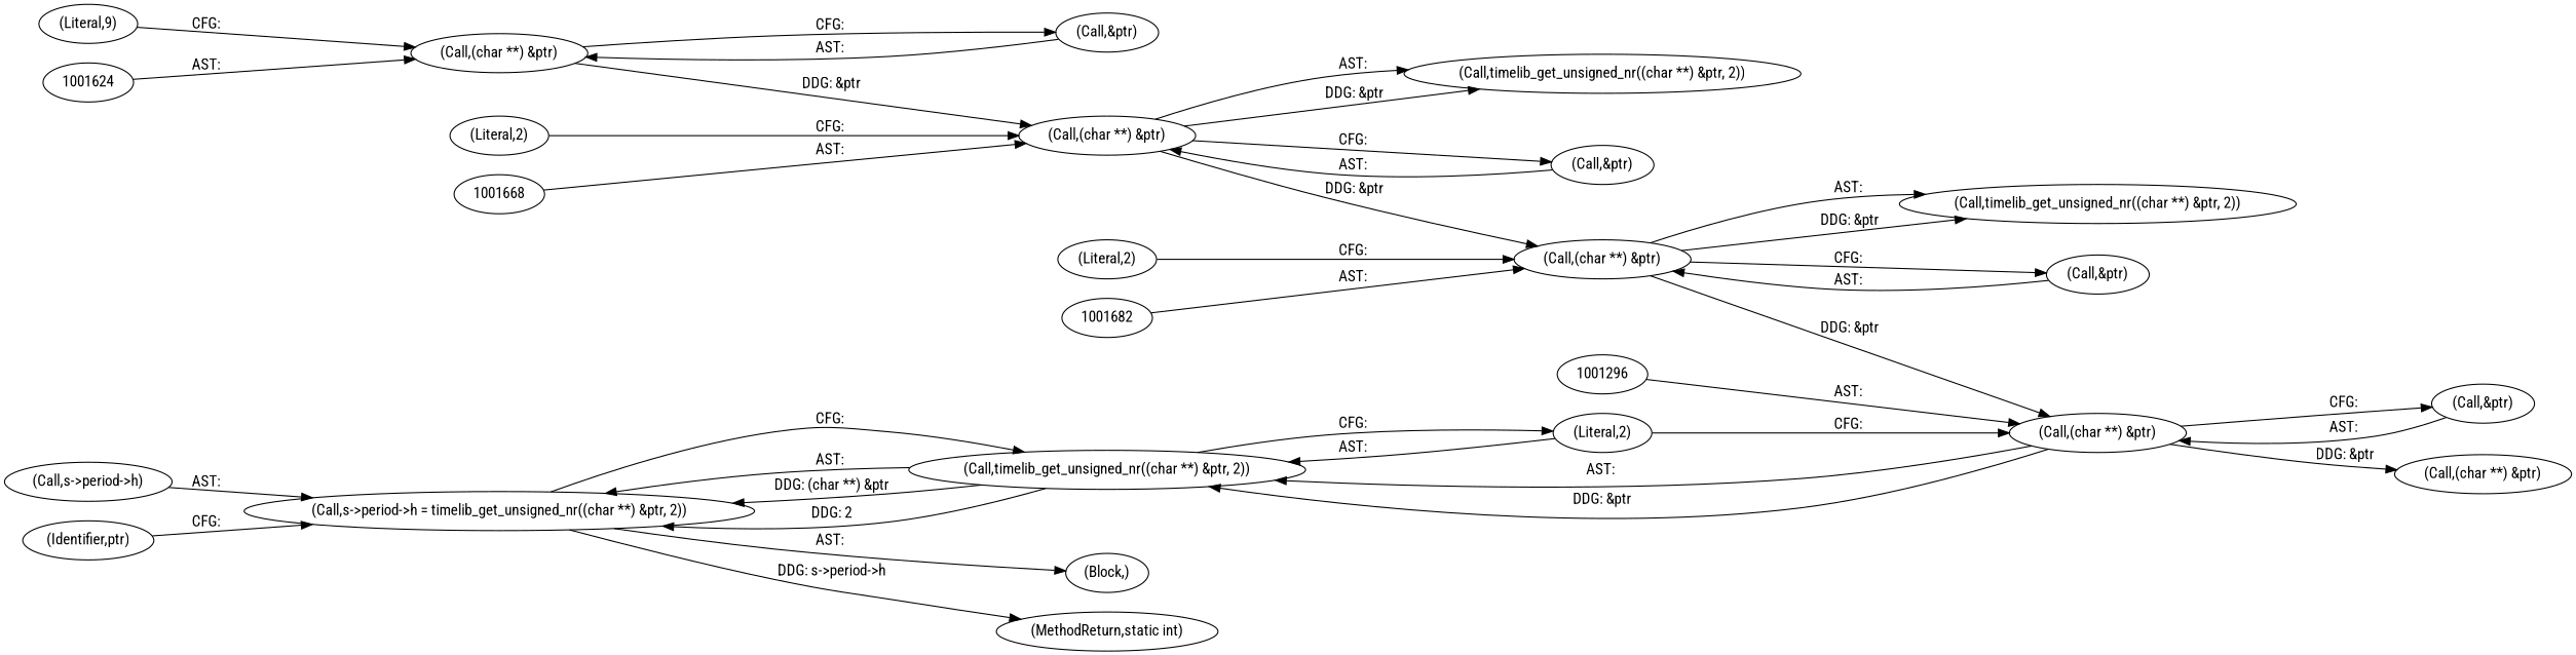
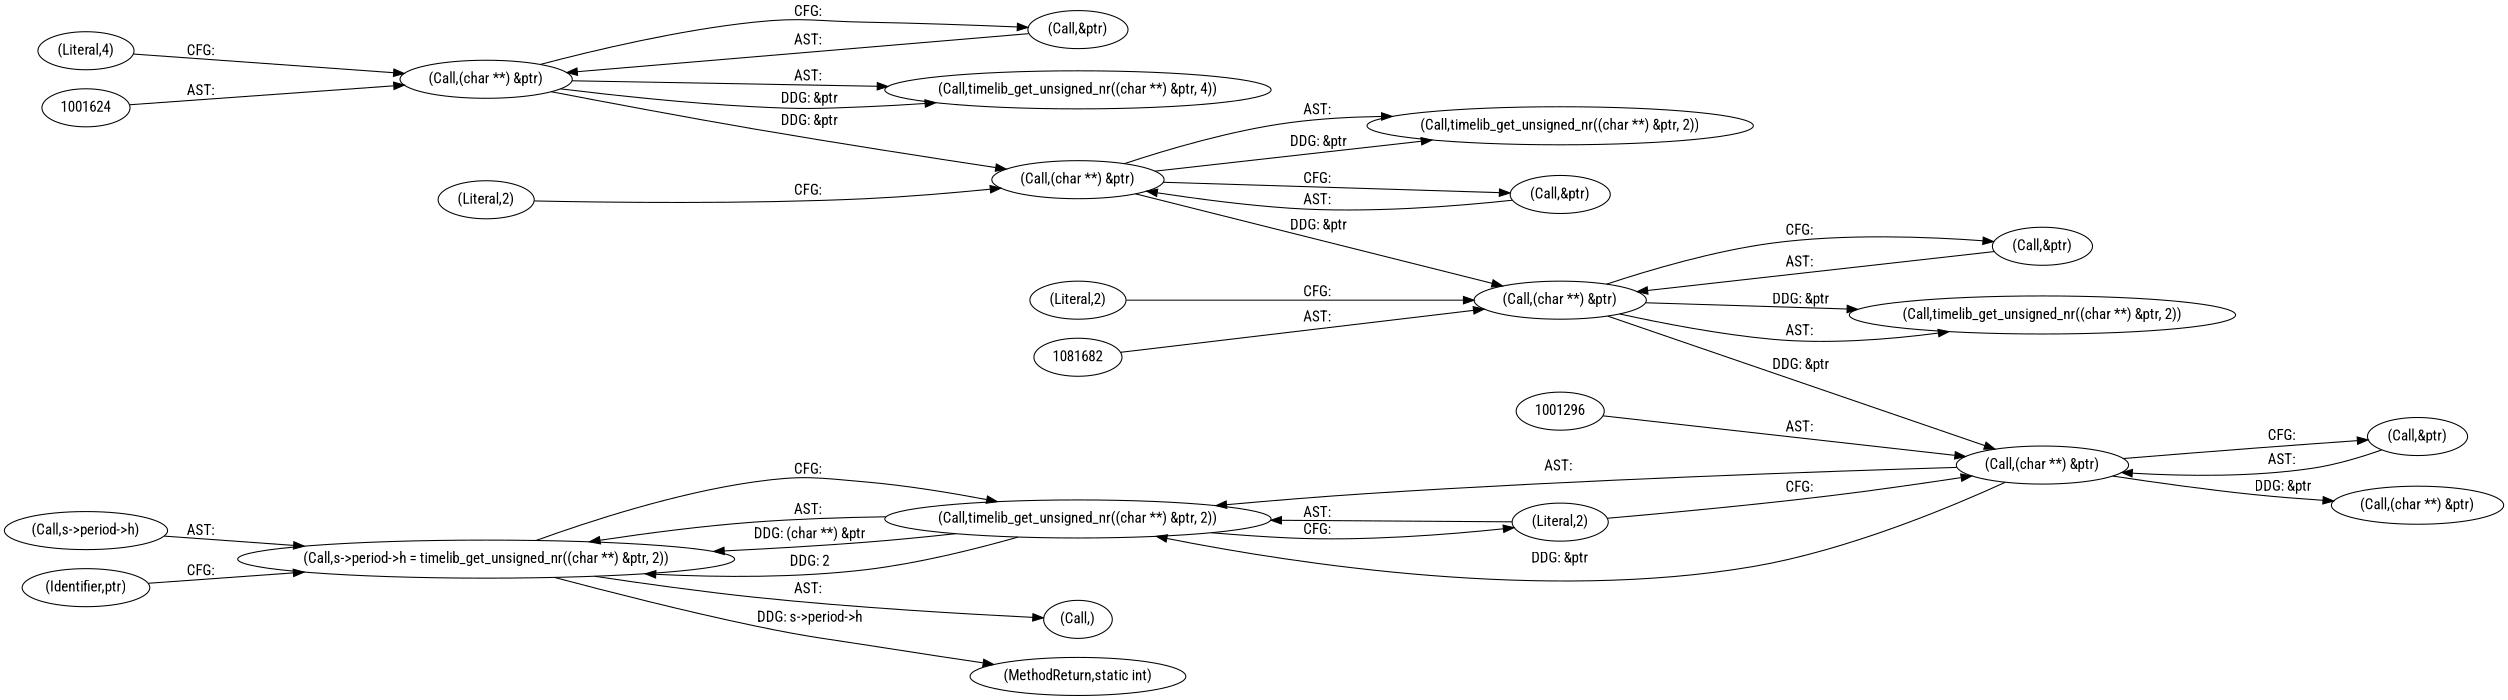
  digraph {
    fontname="Roboto Condensed"
    rankdir=LR
    node [fontname="Roboto Condensed"]
    edge [fontname="Roboto Condensed"]
    n1 [label="(Call,s->period->h = timelib_get_unsigned_nr((char **) &ptr, 2))"]
    n2 [label="(Call,timelib_get_unsigned_nr((char **) &ptr, 2))"]
-   n3 [label="(Block,)"]
+   n3 [label="(Call,)"]
    n4 [label="(MethodReturn,static int)"]
    n5 [label="(Literal,2)"]
    n6 [label="(Call,(char **) &ptr)"]
    n7 [label="(Call,&ptr)"]
    n8 [label="(Call,(char **) &ptr)"]
    n9 [label="(Call,(char **) &ptr)"]
    n10 [label="(Call,timelib_get_unsigned_nr((char **) &ptr, 2))"]
    n11 [label="(Call,&ptr)"]
    n12 [label="(Call,(char **) &ptr)"]
    n13 [label="(Call,timelib_get_unsigned_nr((char **) &ptr, 2))"]
    n14 [label="(Call,&ptr)"]
    n15 [label="(Call,(char **) &ptr)"]
+   n16 [label="(Call,timelib_get_unsigned_nr((char **) &ptr, 4))"]
    n17 [label="(Call,&ptr)"]
    n18 [label="(Call,s->period->h)"]
    n19 [label="(Identifier,ptr)"]
-   n20 [label="(Literal,9)"]
+   n20 [label="(Literal,4)"]
    n21 [label="(Literal,2)"]
    n22 [label="(Literal,2)"]
    n23 [label=1001296]
-   1001682
-   1001668
+   1001682 [label=1081682]
    n26 [label=1001624]
    n1 -> n2 [label="CFG: "]
    n1 -> n3 [label="AST: "]
    n1 -> n4 [label="DDG: s->period->h"]
    n2 -> n1 [label="AST: "]
    n2 -> n1 [label="DDG: (char **) &ptr"]
    n2 -> n1 [label="DDG: 2"]
    n2 -> n5 [label="CFG: "]
    n5 -> n2 [label="AST: "]
    n5 -> n6 [label="CFG: "]
    n6 -> n2 [label="AST: "]
    n6 -> n2 [label="DDG: &ptr"]
    n6 -> n7 [label="CFG: "]
    n6 -> n8 [label="DDG: &ptr"]
    n7 -> n6 [label="AST: "]
    n9 -> n6 [label="DDG: &ptr"]
    n9 -> n10 [label="AST: "]
    n9 -> n10 [label="DDG: &ptr"]
    n9 -> n11 [label="CFG: "]
    n11 -> n9 [label="AST: "]
    n12 -> n9 [label="DDG: &ptr"]
    n12 -> n13 [label="AST: "]
    n12 -> n13 [label="DDG: &ptr"]
    n12 -> n14 [label="CFG: "]
    n14 -> n12 [label="AST: "]
    n15 -> n12 [label="DDG: &ptr"]
+   n15 -> n16 [label="AST: "]
+   n15 -> n16 [label="DDG: &ptr"]
    n15 -> n17 [label="CFG: "]
    n17 -> n15 [label="AST: "]
    n18 -> n1 [label="AST: "]
    n19 -> n1 [label="CFG: "]
    n20 -> n15 [label="CFG: "]
    n21 -> n9 [label="CFG: "]
    n22 -> n12 [label="CFG: "]
    n23 -> n6 [label="AST: "]
    1001682 -> n9 [label="AST: "]
-   1001668 -> n12 [label="AST: "]
    n26 -> n15 [label="AST: "]
  }
